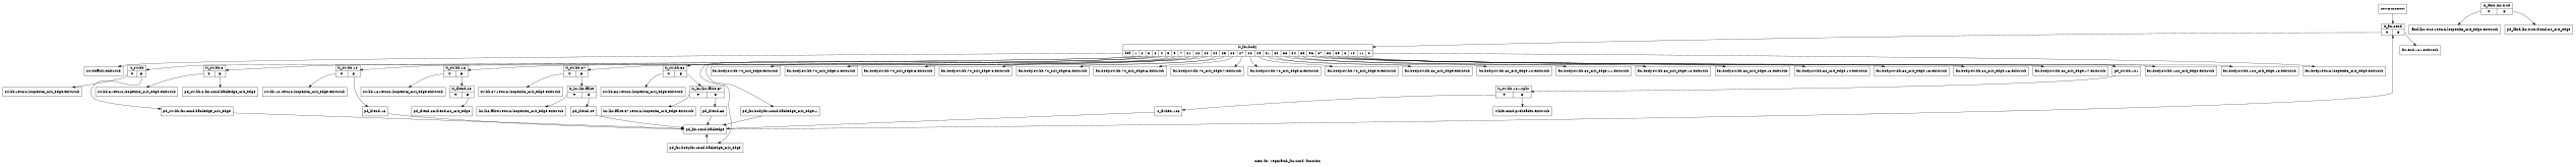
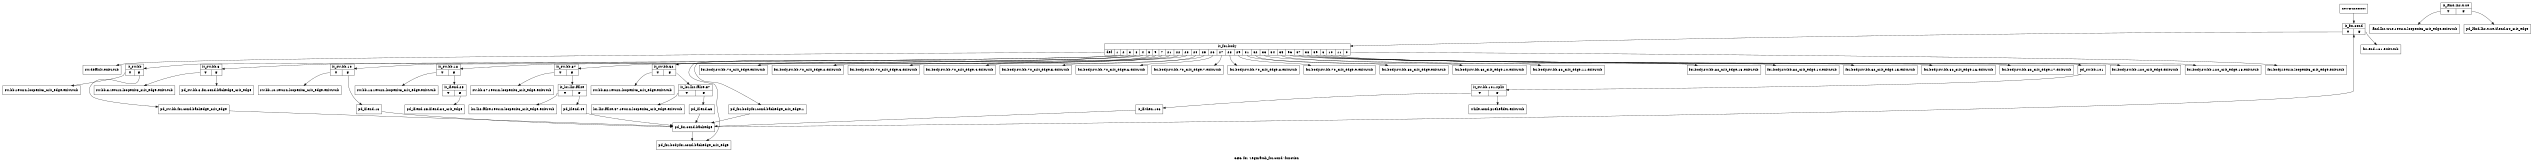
  digraph {
    label="CFG for 'regmatch_for.cond' function"
    node [shape=record]
    edge [tailport=s1]
    n1 [label="{newFuncRoot}"]
    n2 [label="{it_for.cond|{<s0>T|<s1>F}}"]
    n3 [label="{for.end.161.exitStub}"]
    n4 [label="{it_for.body|{<s0>def|<s1>1|<s2>2|<s3>3|<s4>8|<s5>4|<s6>5|<s7>9|<s8>7|<s9>21|<s10>22|<s11>23|<s12>24|<s13>25|<s14>26|<s15>27|<s16>28|<s17>29|<s18>31|<s19>32|<s20>33|<s21>34|<s22>35|<s23>96|<s24>37|<s25>38|<s26>39|<s27>6|<s28>10|<s29>11|<s30>0}}"]
    n5 [label="{sw.default.exitStub}"]
    n6 [label="{for.body.sw.bb.70_crit_edge.exitStub}"]
    n7 [label="{for.body.sw.bb.70_crit_edge.2.exitStub}"]
    n8 [label="{for.body.sw.bb.70_crit_edge.3.exitStub}"]
    n9 [label="{for.body.sw.bb.70_crit_edge.4.exitStub}"]
    n10 [label="{for.body.sw.bb.70_crit_edge.5.exitStub}"]
    n11 [label="{for.body.sw.bb.70_crit_edge.6.exitStub}"]
    n12 [label="{for.body.sw.bb.70_crit_edge.7.exitStub}"]
    n13 [label="{for.body.sw.bb.70_crit_edge.8.exitStub}"]
    n14 [label="{for.body.sw.bb.70_crit_edge.9.exitStub}"]
    n15 [label="{for.body.sw.bb.82_crit_edge.exitStub}"]
    n16 [label="{for.body.sw.bb.82_crit_edge.10.exitStub}"]
    n17 [label="{for.body.sw.bb.82_crit_edge.11.exitStub}"]
-   n18 [label="{for.body.sw.bb.82_crit_edge.12.exitStub}"]
    n19 [label="{for.body.sw.bb.82_crit_edge.13.exitStub}"]
    n20 [label="{for.body.sw.bb.82_crit_edge.14.exitStub}"]
    n21 [label="{for.body.sw.bb.82_crit_edge.15.exitStub}"]
    n22 [label="{for.body.sw.bb.82_crit_edge.16.exitStub}"]
    n23 [label="{for.body.sw.bb.82_crit_edge.17.exitStub}"]
    n24 [label="{for.body.sw.bb.120_crit_edge.exitStub}"]
    n25 [label="{for.body.sw.bb.120_crit_edge.18.exitStub}"]
    n26 [label="{for.body.return.loopexit3_crit_edge.exitStub}"]
    n27 [label="{it_sw.bb|{<s0>T|<s1>F}}"]
    n28 [label="{it_sw.bb.3|{<s0>T|<s1>F}}"]
    n29 [label="{it_sw.bb.10|{<s0>T|<s1>F}}"]
    n30 [label="{it_sw.bb.18|{<s0>T|<s1>F}}"]
    n31 [label="{it_sw.bb.37|{<s0>T|<s1>F}}"]
    n32 [label="{it_sw.bb.52|{<s0>T|<s1>F}}"]
    n33 [label="{pd_for.body.for.cond.backedge_crit_edge}"]
    n34 [label="{pd_for.body.for.cond.backedge_crit_edge.1}"]
    n35 [label="{pd_sw.bb.101}"]
    n36 [label="{while.cond.preheader.exitStub}"]
    n37 [label="{sw.bb.52.return.loopexit3_crit_edge.exitStub}"]
    n38 [label="{lor.lhs.false.57.return.loopexit3_crit_edge.exitStub}"]
    n39 [label="{sw.bb.37.return.loopexit3_crit_edge.exitStub}"]
    n40 [label="{lor.lhs.false.return.loopexit3_crit_edge.exitStub}"]
    n41 [label="{sw.bb.18.return.loopexit3_crit_edge.exitStub}"]
    n42 [label="{land.lhs.true.return.loopexit3_crit_edge.exitStub}"]
    n43 [label="{sw.bb.10.return.loopexit3_crit_edge.exitStub}"]
    n44 [label="{sw.bb.3.return.loopexit3_crit_edge.exitStub}"]
    n45 [label="{sw.bb.return.loopexit3_crit_edge.exitStub}"]
    n46 [label="{pd_sw.bb.for.cond.backedge_crit_edge}"]
    n47 [label="{pd_sw.bb.3.for.cond.backedge_crit_edge}"]
    n48 [label="{pd_if.end.16}"]
    n49 [label="{it_if.end.25|{<s0>T|<s1>F}}"]
    n50 [label="{it_lor.lhs.false|{<s0>T|<s1>F}}"]
    n51 [label="{it_lor.lhs.false.57|{<s0>T|<s1>F}}"]
    n52 [label="{pd_for.cond.backedge}"]
    n53 [label="{it_sw.bb.101.split|{<s0>T|<s1>F}}"]
    n54 [label="{pd_if.end.25.if.end.34_crit_edge}"]
    n55 [label="{pd_if.end.49}"]
    n56 [label="{pd_if.end.65}"]
    n57 [label="{it_if.then.106}"]
    n58 [label="{it_land.lhs.true|{<s0>T|<s1>F}}"]
    n59 [label="{pd_land.lhs.true.if.end.34_crit_edge}"]
    n1 -> n2 [tailport=""]
    n2 -> n3
    n2 -> n4 [tailport=s0]
    n4 -> n5 [tailport=s0]
    n4 -> n6 [tailport=s9]
    n4 -> n7 [tailport=s10]
    n4 -> n8 [tailport=s11]
    n4 -> n9 [tailport=s12]
    n4 -> n10 [tailport=s13]
    n4 -> n11 [tailport=s14]
    n4 -> n12 [tailport=s15]
    n4 -> n13 [tailport=s16]
    n4 -> n14 [tailport=s17]
    n4 -> n15 [tailport=s18]
    n4 -> n16 [tailport=s19]
    n4 -> n17 [tailport=s20]
-   n4 -> n18 [tailport=s21]
    n4 -> n19 [tailport=s22]
    n4 -> n20 [tailport=s23]
    n4 -> n21 [tailport=s24]
    n4 -> n22 [tailport=s25]
    n4 -> n23 [tailport=s26]
    n4 -> n24 [tailport=s28]
    n4 -> n25 [tailport=s29]
    n4 -> n26 [tailport=s30]
    n4 -> n27
    n4 -> n28 [tailport=s2]
    n4 -> n29 [tailport=s3]
    n4 -> n30 [tailport=s4]
    n4 -> n31 [tailport=s5]
    n4 -> n32 [tailport=s6]
    n4 -> n33 [tailport=s7]
    n4 -> n34 [tailport=s8]
    n4 -> n35 [tailport=s27]
    n27 -> n45 [tailport=s0]
    n27 -> n46
    n28 -> n44 [tailport=s0]
    n28 -> n47
    n29 -> n43 [tailport=s0]
    n29 -> n48
    n30 -> n41 [tailport=s0]
    n30 -> n49
    n31 -> n39 [tailport=s0]
    n31 -> n50
    n32 -> n37 [tailport=s0]
    n32 -> n51
-   n33 -> n52 [tailport=""]
+   n52 -> n33 [tailport=""]
    n34 -> n52 [tailport=""]
    n35 -> n53 [tailport=""]
    n46 -> n52 [tailport=""]
    n48 -> n52 [tailport=""]
    n49 -> n54
    n50 -> n40 [tailport=s0]
    n50 -> n55
    n51 -> n38 [tailport=s0]
    n51 -> n56
    n52 -> n2 [tailport=""]
    n53 -> n36
    n53 -> n57 [tailport=s0]
    n55 -> n52 [tailport=""]
    n56 -> n52 [tailport=""]
    n57 -> n52 [tailport=""]
    n58 -> n42 [tailport=s0]
    n58 -> n59
  }
